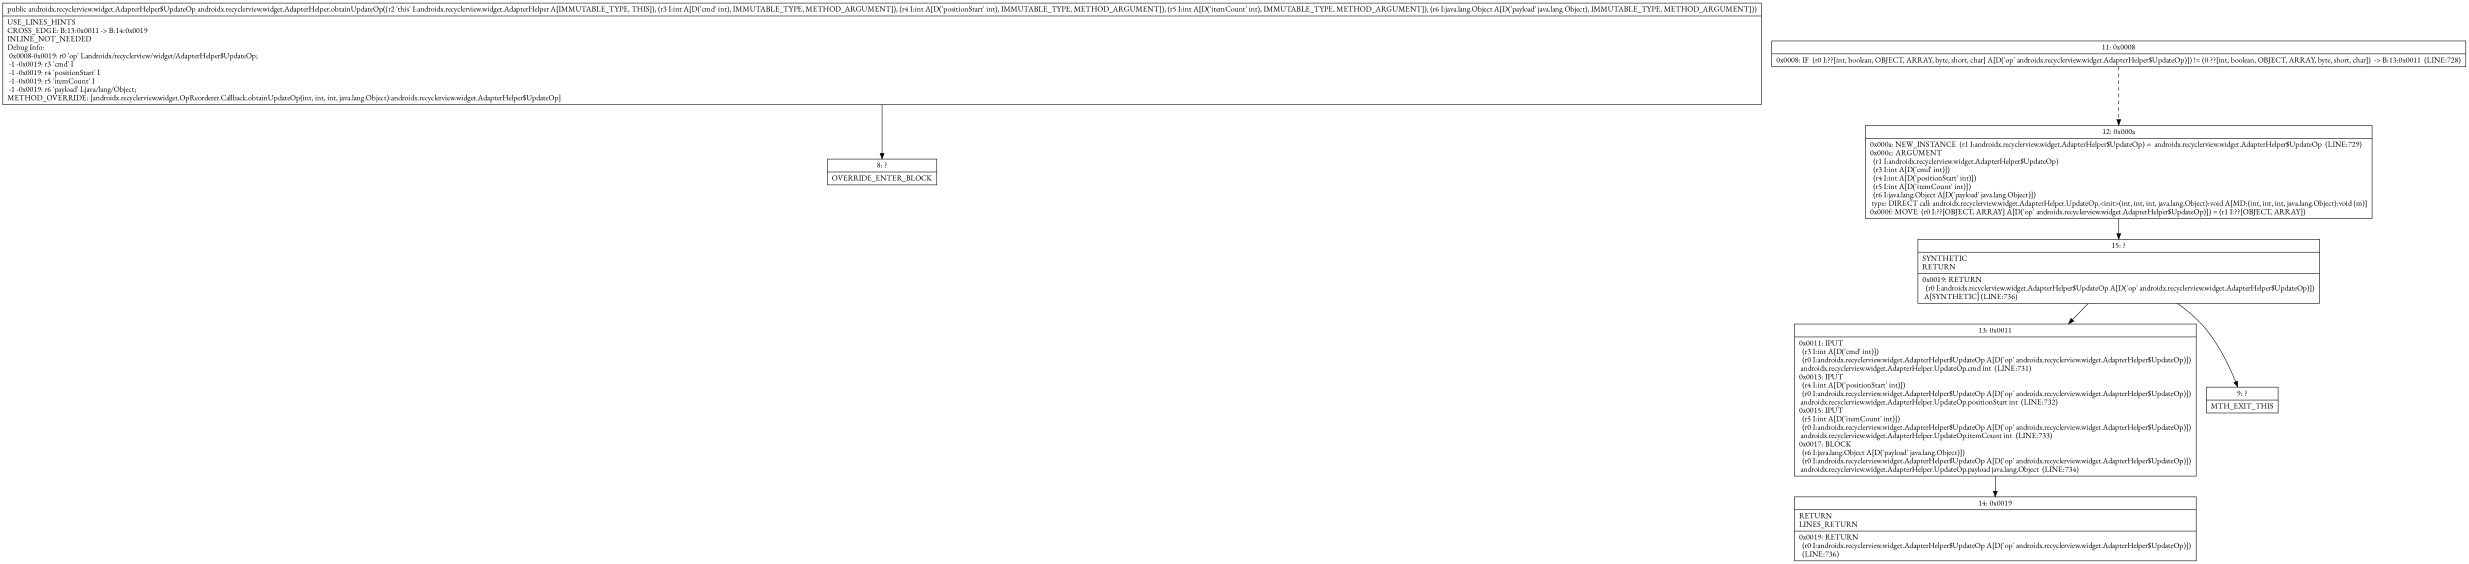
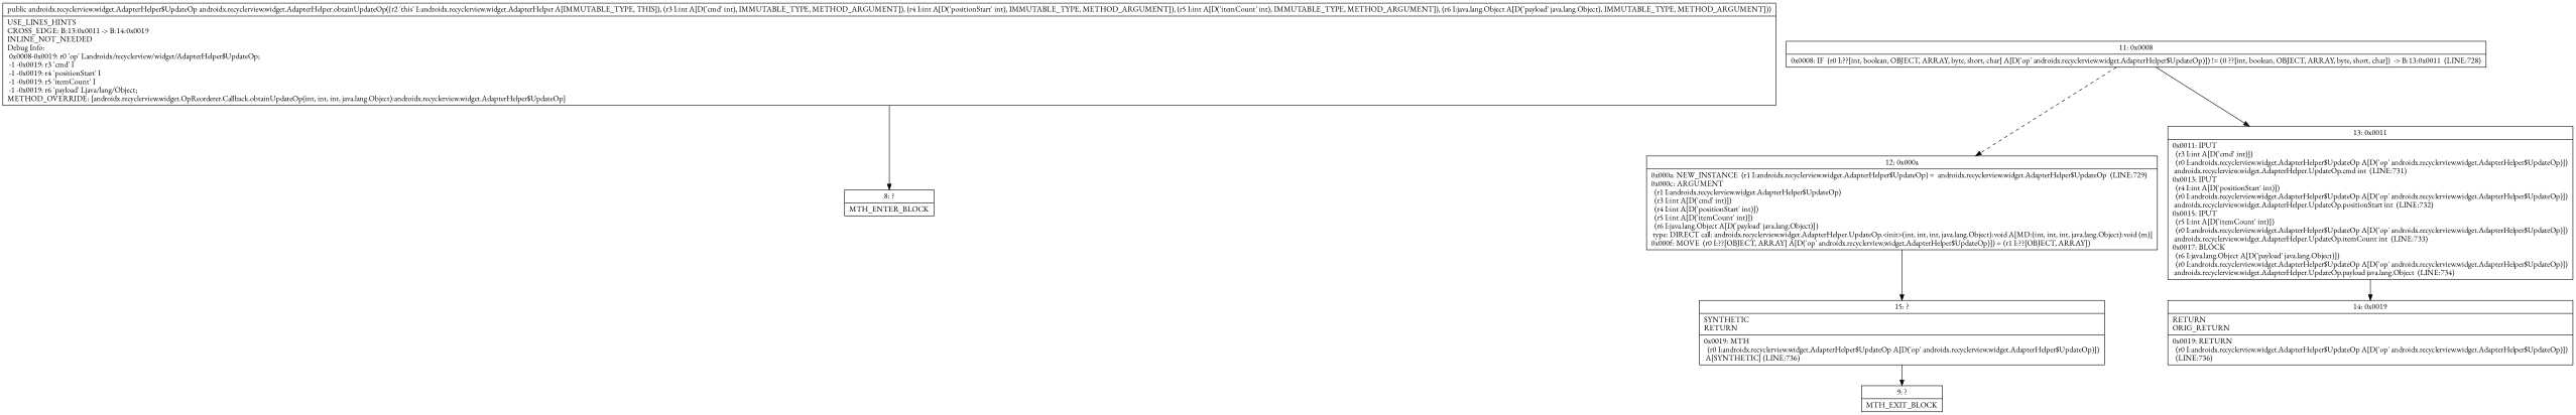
  digraph {
    fontname="EB Garamond"
    node [fontname="EB Garamond" shape=record]
    edge [fontname="EB Garamond"]
-   n1 [label="{8\:\ ?|OVERRIDE_ENTER_BLOCK\l}"]
+   n1 [label="{8\:\ ?|MTH_ENTER_BLOCK\l}"]
    n2 [label="{11\:\ 0x0008|0x0008: IF  (r0 I:??[int, boolean, OBJECT, ARRAY, byte, short, char] A[D('op' androidx.recyclerview.widget.AdapterHelper$UpdateOp)]) != (0 ??[int, boolean, OBJECT, ARRAY, byte, short, char])  \-\> B:13:0x0011  (LINE:728)\l}"]
    n3 [label="{12\:\ 0x000a|0x000a: NEW_INSTANCE  (r1 I:androidx.recyclerview.widget.AdapterHelper$UpdateOp) =  androidx.recyclerview.widget.AdapterHelper$UpdateOp  (LINE:729)\l0x000c: ARGUMENT  \l  (r1 I:androidx.recyclerview.widget.AdapterHelper$UpdateOp)\l  (r3 I:int A[D('cmd' int)])\l  (r4 I:int A[D('positionStart' int)])\l  (r5 I:int A[D('itemCount' int)])\l  (r6 I:java.lang.Object A[D('payload' java.lang.Object)])\l type: DIRECT call: androidx.recyclerview.widget.AdapterHelper.UpdateOp.\<init\>(int, int, int, java.lang.Object):void A[MD:(int, int, int, java.lang.Object):void (m)]\l0x000f: MOVE  (r0 I:??[OBJECT, ARRAY] A[D('op' androidx.recyclerview.widget.AdapterHelper$UpdateOp)]) = (r1 I:??[OBJECT, ARRAY]) \l}"]
    n4 [label="{13\:\ 0x0011|0x0011: IPUT  \l  (r3 I:int A[D('cmd' int)])\l  (r0 I:androidx.recyclerview.widget.AdapterHelper$UpdateOp A[D('op' androidx.recyclerview.widget.AdapterHelper$UpdateOp)])\l androidx.recyclerview.widget.AdapterHelper.UpdateOp.cmd int  (LINE:731)\l0x0013: IPUT  \l  (r4 I:int A[D('positionStart' int)])\l  (r0 I:androidx.recyclerview.widget.AdapterHelper$UpdateOp A[D('op' androidx.recyclerview.widget.AdapterHelper$UpdateOp)])\l androidx.recyclerview.widget.AdapterHelper.UpdateOp.positionStart int  (LINE:732)\l0x0015: IPUT  \l  (r5 I:int A[D('itemCount' int)])\l  (r0 I:androidx.recyclerview.widget.AdapterHelper$UpdateOp A[D('op' androidx.recyclerview.widget.AdapterHelper$UpdateOp)])\l androidx.recyclerview.widget.AdapterHelper.UpdateOp.itemCount int  (LINE:733)\l0x0017: BLOCK  \l  (r6 I:java.lang.Object A[D('payload' java.lang.Object)])\l  (r0 I:androidx.recyclerview.widget.AdapterHelper$UpdateOp A[D('op' androidx.recyclerview.widget.AdapterHelper$UpdateOp)])\l androidx.recyclerview.widget.AdapterHelper.UpdateOp.payload java.lang.Object  (LINE:734)\l}"]
-   n5 [label="{15\:\ ?|SYNTHETIC\lRETURN\l|0x0019: RETURN  \l  (r0 I:androidx.recyclerview.widget.AdapterHelper$UpdateOp A[D('op' androidx.recyclerview.widget.AdapterHelper$UpdateOp)])\l A[SYNTHETIC] (LINE:736)\l}"]
-   n6 [label="{14\:\ 0x0019|RETURN\lLINES_RETURN\l|0x0019: RETURN  \l  (r0 I:androidx.recyclerview.widget.AdapterHelper$UpdateOp A[D('op' androidx.recyclerview.widget.AdapterHelper$UpdateOp)])\l  (LINE:736)\l}"]
-   n7 [label="{9\:\ ?|MTH_EXIT_THIS\l}"]
+   n5 [label="{15\:\ ?|SYNTHETIC\lRETURN\l|0x0019: MTH  \l  (r0 I:androidx.recyclerview.widget.AdapterHelper$UpdateOp A[D('op' androidx.recyclerview.widget.AdapterHelper$UpdateOp)])\l A[SYNTHETIC] (LINE:736)\l}"]
+   n6 [label="{14\:\ 0x0019|RETURN\lORIG_RETURN\l|0x0019: RETURN  \l  (r0 I:androidx.recyclerview.widget.AdapterHelper$UpdateOp A[D('op' androidx.recyclerview.widget.AdapterHelper$UpdateOp)])\l  (LINE:736)\l}"]
+   n7 [label="{9\:\ ?|MTH_EXIT_BLOCK\l}"]
    n8 [label="{public androidx.recyclerview.widget.AdapterHelper$UpdateOp androidx.recyclerview.widget.AdapterHelper.obtainUpdateOp((r2 'this' I:androidx.recyclerview.widget.AdapterHelper A[IMMUTABLE_TYPE, THIS]), (r3 I:int A[D('cmd' int), IMMUTABLE_TYPE, METHOD_ARGUMENT]), (r4 I:int A[D('positionStart' int), IMMUTABLE_TYPE, METHOD_ARGUMENT]), (r5 I:int A[D('itemCount' int), IMMUTABLE_TYPE, METHOD_ARGUMENT]), (r6 I:java.lang.Object A[D('payload' java.lang.Object), IMMUTABLE_TYPE, METHOD_ARGUMENT]))  | USE_LINES_HINTS\lCROSS_EDGE: B:13:0x0011 \-\> B:14:0x0019\lINLINE_NOT_NEEDED\lDebug Info:\l  0x0008\-0x0019: r0 'op' Landroidx\/recyclerview\/widget\/AdapterHelper$UpdateOp;\l  \-1 \-0x0019: r3 'cmd' I\l  \-1 \-0x0019: r4 'positionStart' I\l  \-1 \-0x0019: r5 'itemCount' I\l  \-1 \-0x0019: r6 'payload' Ljava\/lang\/Object;\lMETHOD_OVERRIDE: [androidx.recyclerview.widget.OpReorderer.Callback.obtainUpdateOp(int, int, int, java.lang.Object):androidx.recyclerview.widget.AdapterHelper$UpdateOp]\l}"]
    n2 -> n3 [style=dashed]
-   n5 -> n4
+   n2 -> n4
    n3 -> n5
    n4 -> n6
    n5 -> n7
    n8 -> n1
  }
